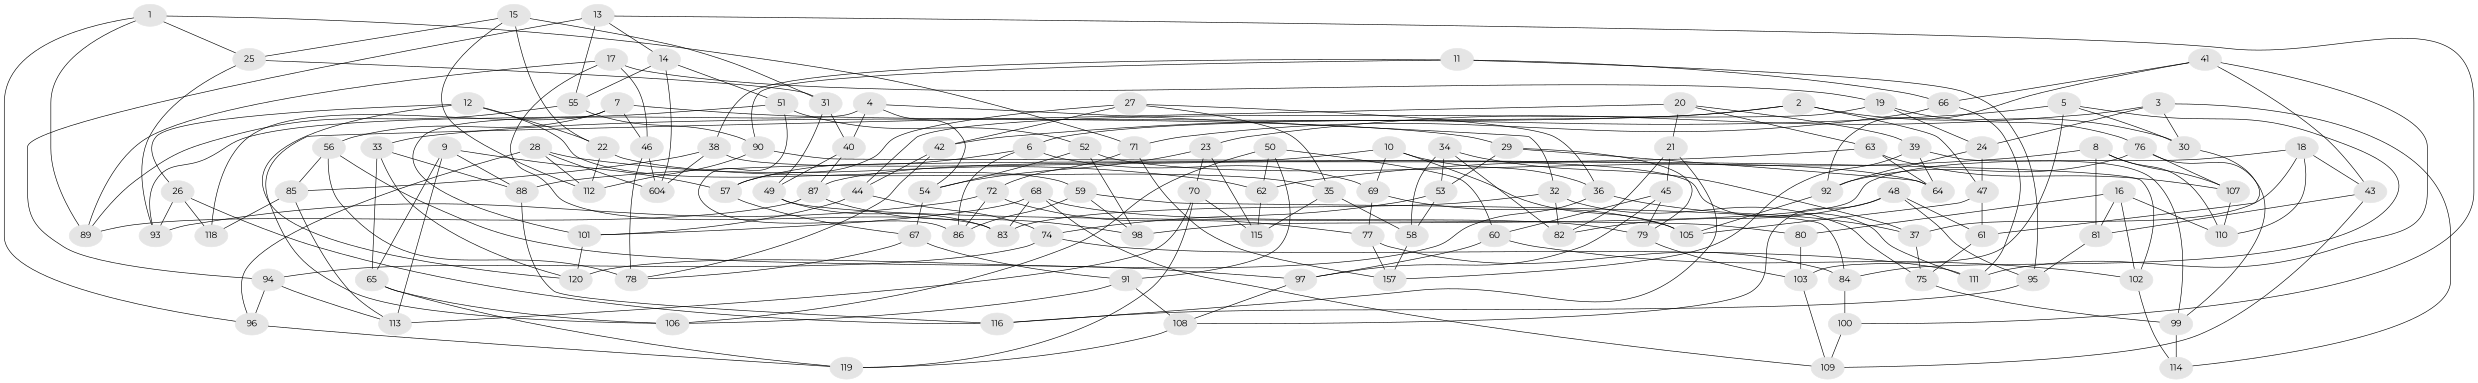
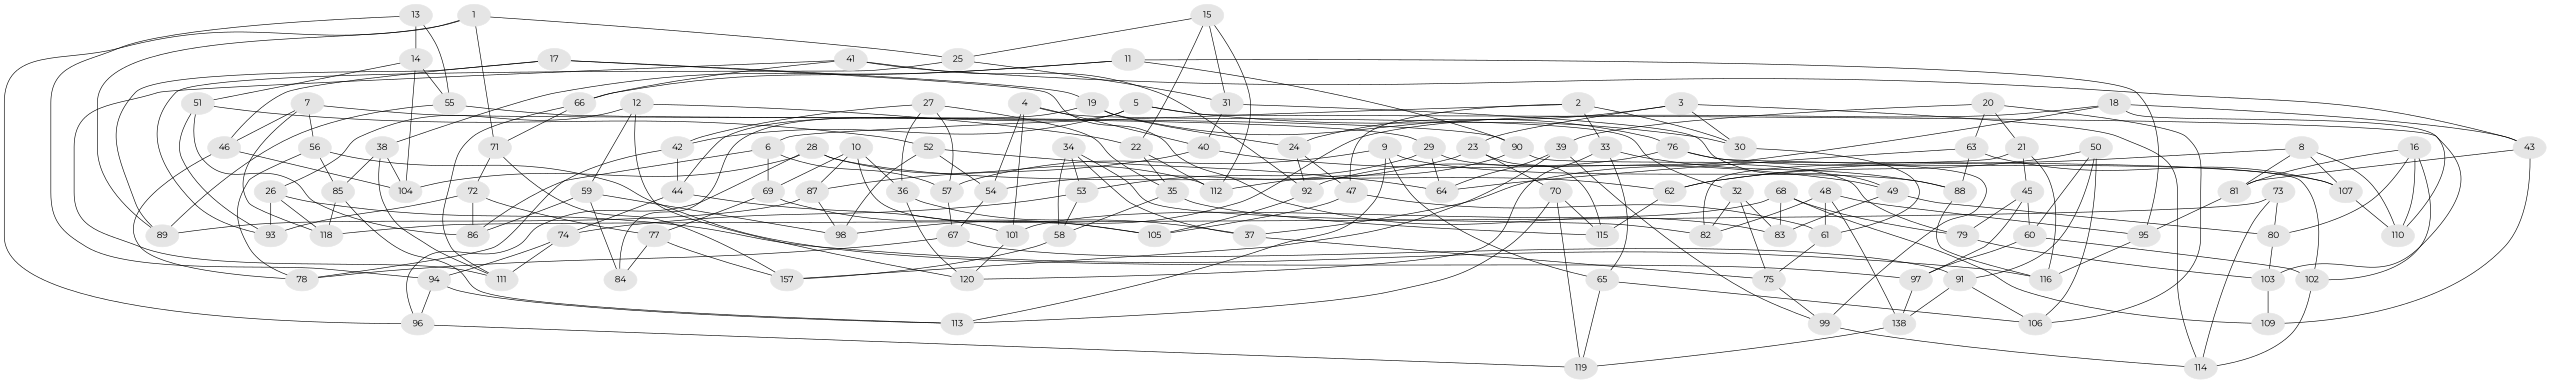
  graph {
    fontname=Montserrat
    node [color=gray90 fontname=Montserrat style=filled]
    edge [fontname=Montserrat]
    1
    25
    71
    89
    96
    31
    93
    n8 [label=157]
    72
    119
    2
    6
    30
    33
    47
    57
    69
    86
    61
    65
    88
    120
    105
    3
    23
    24
    114
    54
    70
    115
    92
    4
    32
    40
    101
    83
    82
    75
    87
    49
    67
    5
    42
    84
    103
    44
    78
-   100
    109
    77
    7
    29
    46
    56
    118
    53
    64
    79
-   104 [label=604]
+   104
    85
    97
    8
    62
    81
    107
    110
    95
    9
    113
    106
    116
    10
    36
    37
    98
    11
    38
    66
    90
    111
    112
    102
    12
    22
    26
    59
    35
    13
    14
    55
    94
    51
    52
    15
    16
    80
    17
    19
    76
    18
    43
    74
    99
    20
    21
    39
    63
    45
    60
    58
    27
    28
    34
    41
-   108
+   108 [label=138]
    48
    50
    91
    68
+   73
    1 -- 25
    1 -- 71
    1 -- 89
    1 -- 96
    25 -- 31
    25 -- 93
    71 -- n8
    71 -- 72
    96 -- 119
    31 -- 40
    31 -- 49
    72 -- 93
    72 -- 86
    72 -- 77
    2 -- 6
    2 -- 30
    2 -- 33
    2 -- 47
    6 -- 57
    6 -- 69
    6 -- 86
    30 -- 61
    33 -- 65
    33 -- 88
    33 -- 120
    47 -- 61
    47 -- 105
    57 -- 67
    69 -- 105
    69 -- 77
    61 -- 75
    65 -- 119
    65 -- 106
    88 -- 116
    3 -- 30
    3 -- 23
    3 -- 24
    3 -- 114
    23 -- 54
    23 -- 70
    23 -- 115
    24 -- 47
    24 -- 92
    54 -- 67
    70 -- 119
    70 -- 115
    70 -- 113
    92 -- 105
    4 -- 54
    4 -- 32
    4 -- 40
    4 -- 101
    32 -- 83
    32 -- 82
    32 -- 75
    40 -- 87
    40 -- 49
    101 -- 120
    75 -- 99
    87 -- 89
    87 -- 98
    49 -- 83
    49 -- 80
    67 -- 78
    67 -- 91
    5 -- 30
    5 -- 42
    5 -- 84
    5 -- 103
    42 -- 44
    42 -- 78
-   84 -- 100
    103 -- 109
    44 -- 101
    44 -- 74
-   100 -- 109
    77 -- n8
    77 -- 84
    7 -- 29
    7 -- 46
    7 -- 56
    7 -- 118
    29 -- 53
    29 -- 64
    29 -- 79
    46 -- 78
    46 -- 104
    56 -- 78
    56 -- 85
    56 -- 97
    53 -- 74
    53 -- 58
    79 -- 103
    85 -- 118
    85 -- 113
    97 -- 108
    8 -- 62
    8 -- 81
    8 -- 107
    8 -- 110
    62 -- 115
    81 -- 95
    107 -- 110
    95 -- 116
    9 -- 57
    9 -- 65
    9 -- 88
    9 -- 113
    10 -- 69
    10 -- 105
    10 -- 87
    10 -- 36
    36 -- 120
    36 -- 37
    37 -- 75
    11 -- 95
    11 -- 38
    11 -- 66
    11 -- 90
    38 -- 104
    38 -- 85
    38 -- 111
    66 -- 71
    66 -- 111
    90 -- 112
    90 -- 102
    102 -- 114
    12 -- 120
    12 -- 22
    12 -- 26
    12 -- 59
    22 -- 112
    22 -- 35
    26 -- 93
    26 -- 118
    26 -- 116
    59 -- 86
    59 -- 84
    59 -- 98
    35 -- 115
    35 -- 58
-   13 -- 100
    13 -- 14
    13 -- 55
    13 -- 94
    14 -- 104
    14 -- 55
    14 -- 51
    55 -- 89
    55 -- 90
    94 -- 96
    94 -- 113
    51 -- 93
    51 -- 86
    51 -- 52
    52 -- 54
    52 -- 64
    52 -- 98
    15 -- 25
    15 -- 31
    15 -- 112
    15 -- 22
    16 -- 81
    16 -- 110
    16 -- 102
    16 -- 80
    80 -- 103
    17 -- 89
    17 -- 83
    17 -- 46
    17 -- 19
    19 -- 24
    19 -- 44
    19 -- 76
    76 -- 92
    76 -- 107
    76 -- 99
    18 -- 110
    18 -- 37
    18 -- 98
    18 -- 43
    43 -- 109
    43 -- 81
    74 -- 111
    74 -- 94
    99 -- 114
    20 -- 106
    20 -- 21
    20 -- 39
    20 -- 63
    21 -- 82
    21 -- 116
    21 -- 45
    39 -- n8
    39 -- 64
    39 -- 99
    63 -- 88
    63 -- 64
    63 -- 107
    45 -- 79
    45 -- 97
    45 -- 60
    60 -- 97
    60 -- 102
    58 -- n8
    27 -- 57
    27 -- 42
    27 -- 36
    27 -- 35
    28 -- 96
    28 -- 104
    28 -- 62
    28 -- 112
    34 -- 82
    34 -- 53
    34 -- 37
    34 -- 58
    41 -- 92
    41 -- 66
    41 -- 111
    41 -- 43
    108 -- 119
    48 -- 61
    48 -- 82
    48 -- 95
    48 -- 108
    50 -- 62
    50 -- 106
    50 -- 60
    50 -- 91
    91 -- 106
    91 -- 108
    68 -- 101
    68 -- 83
    68 -- 109
    68 -- 79
+   73 -- 114
+   73 -- 118
+   73 -- 80
  }
